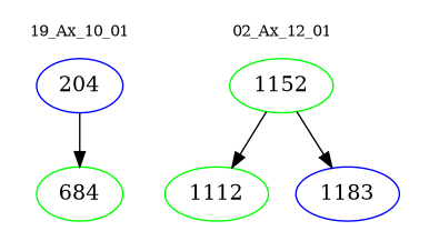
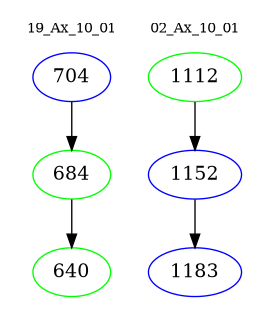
  digraph {
    node [color=green]
    edge [color=black]
    n1 [label=684]
-   n3 [color=blue label=204]
-   n4 [label=1152]
+   n2 [label=640]
+   n3 [color=blue label=704]
+   n4 [color=blue label=1152]
    n5 [label=1112]
    n6 [color=blue label=1183]
    subgraph cluster_1 {
      color=white
      fontsize=10
      label="19_Ax_10_01"
      n1
+     n2
      n3
    }
    subgraph cluster_2 {
      color=white
      fontsize=10
-     label="02_Ax_12_01"
+     label="02_Ax_10_01"
      n4
      n5
      n6
    }
+   n1 -> n2
    n3 -> n1
-   n4 -> n5
+   n5 -> n4
    n4 -> n6
  }
